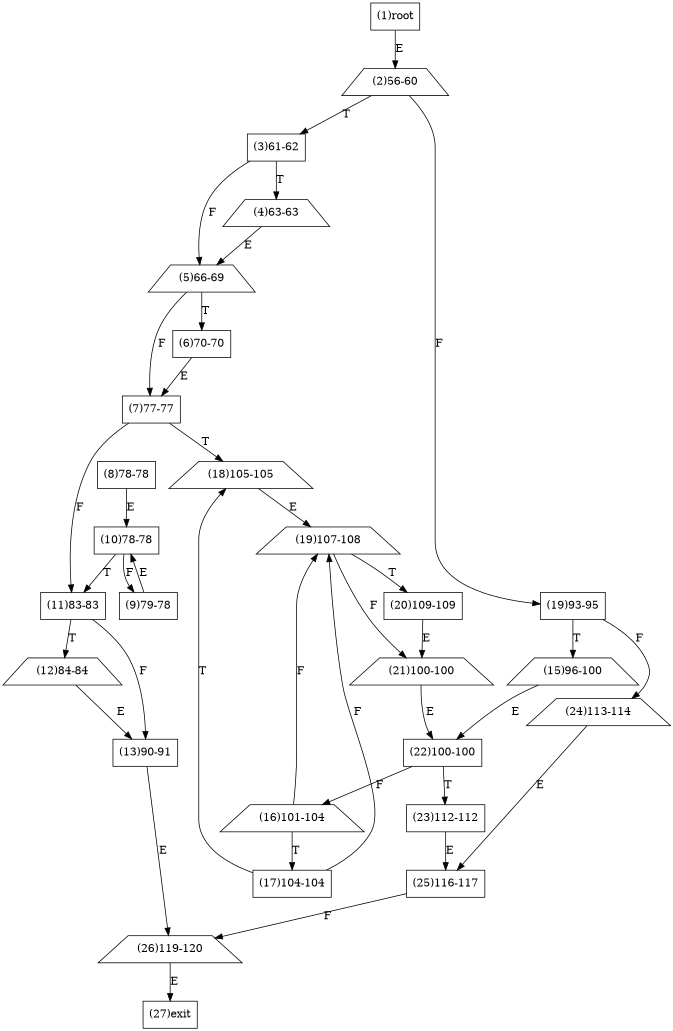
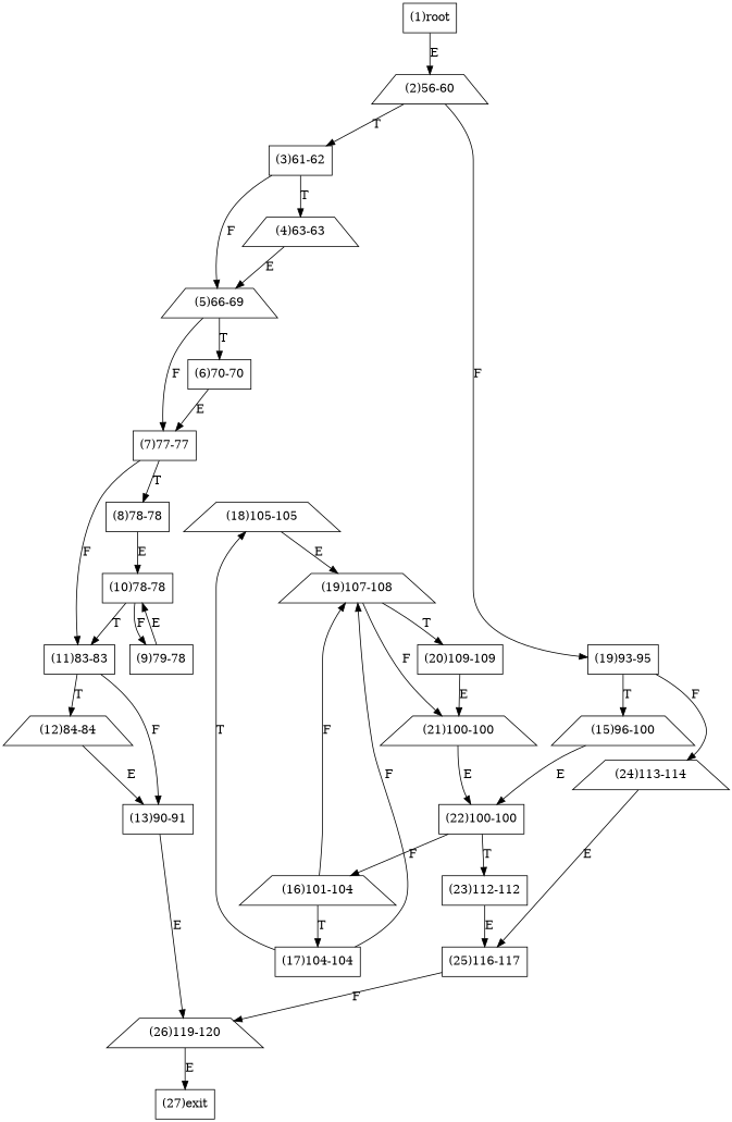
  digraph {
    node [shape=box]
    n1 [label="(1)root"]
    n2 [label="(2)56-60" shape=trapezium]
    n3 [label="(3)61-62"]
    n4 [label="(19)93-95"]
    n5 [label="(4)63-63" shape=trapezium]
    n6 [label="(5)66-69" shape=trapezium]
    n7 [label="(15)96-100" shape=trapezium]
    n8 [label="(24)113-114" shape=trapezium]
    n9 [label="(6)70-70"]
    n10 [label="(7)77-77"]
    n11 [label="(8)78-78"]
    n12 [label="(11)83-83"]
    n13 [label="(10)78-78"]
    n14 [label="(12)84-84" shape=trapezium]
    n15 [label="(13)90-91"]
    n16 [label="(9)79-78"]
    n17 [label="(26)119-120" shape=trapezium]
    n18 [label="(27)exit"]
    n19 [label="(22)100-100"]
    n20 [label="(25)116-117"]
    n21 [label="(16)101-104" shape=trapezium]
    n22 [label="(23)112-112"]
    n23 [label="(17)104-104"]
    n24 [label="(19)107-108" shape=trapezium]
    n25 [label="(18)105-105" shape=trapezium]
    n26 [label="(21)100-100" shape=trapezium]
    n27 [label="(20)109-109"]
    n1 -> n2 [label=E]
    n2 -> n3 [label=T]
    n2 -> n4 [label=F]
    n3 -> n5 [label=T]
    n3 -> n6 [label=F]
    n4 -> n7 [label=T]
    n4 -> n8 [label=F]
    n5 -> n6 [label=E]
    n6 -> n9 [label=T]
    n6 -> n10 [label=F]
    n7 -> n19 [label=E]
    n8 -> n20 [label=E]
    n9 -> n10 [label=E]
-   n10 -> n25 [label=T]
+   n10 -> n11 [label=T]
    n10 -> n12 [label=F]
    n11 -> n13 [label=E]
    n12 -> n14 [label=T]
    n12 -> n15 [label=F]
    n13 -> n12 [label=T]
    n13 -> n16 [label=F]
    n14 -> n15 [label=E]
    n15 -> n17 [label=E]
    n16 -> n13 [label=E]
    n17 -> n18 [label=E]
    n19 -> n21 [label=F]
    n19 -> n22 [label=T]
    n20 -> n17 [label=F]
    n21 -> n23 [label=T]
    n21 -> n24 [label=F]
    n22 -> n20 [label=E]
    n23 -> n24 [label=F]
    n23 -> n25 [label=T]
    n24 -> n26 [label=F]
    n24 -> n27 [label=T]
    n25 -> n24 [label=E]
    n26 -> n19 [label=E]
    n27 -> n26 [label=E]
  }
